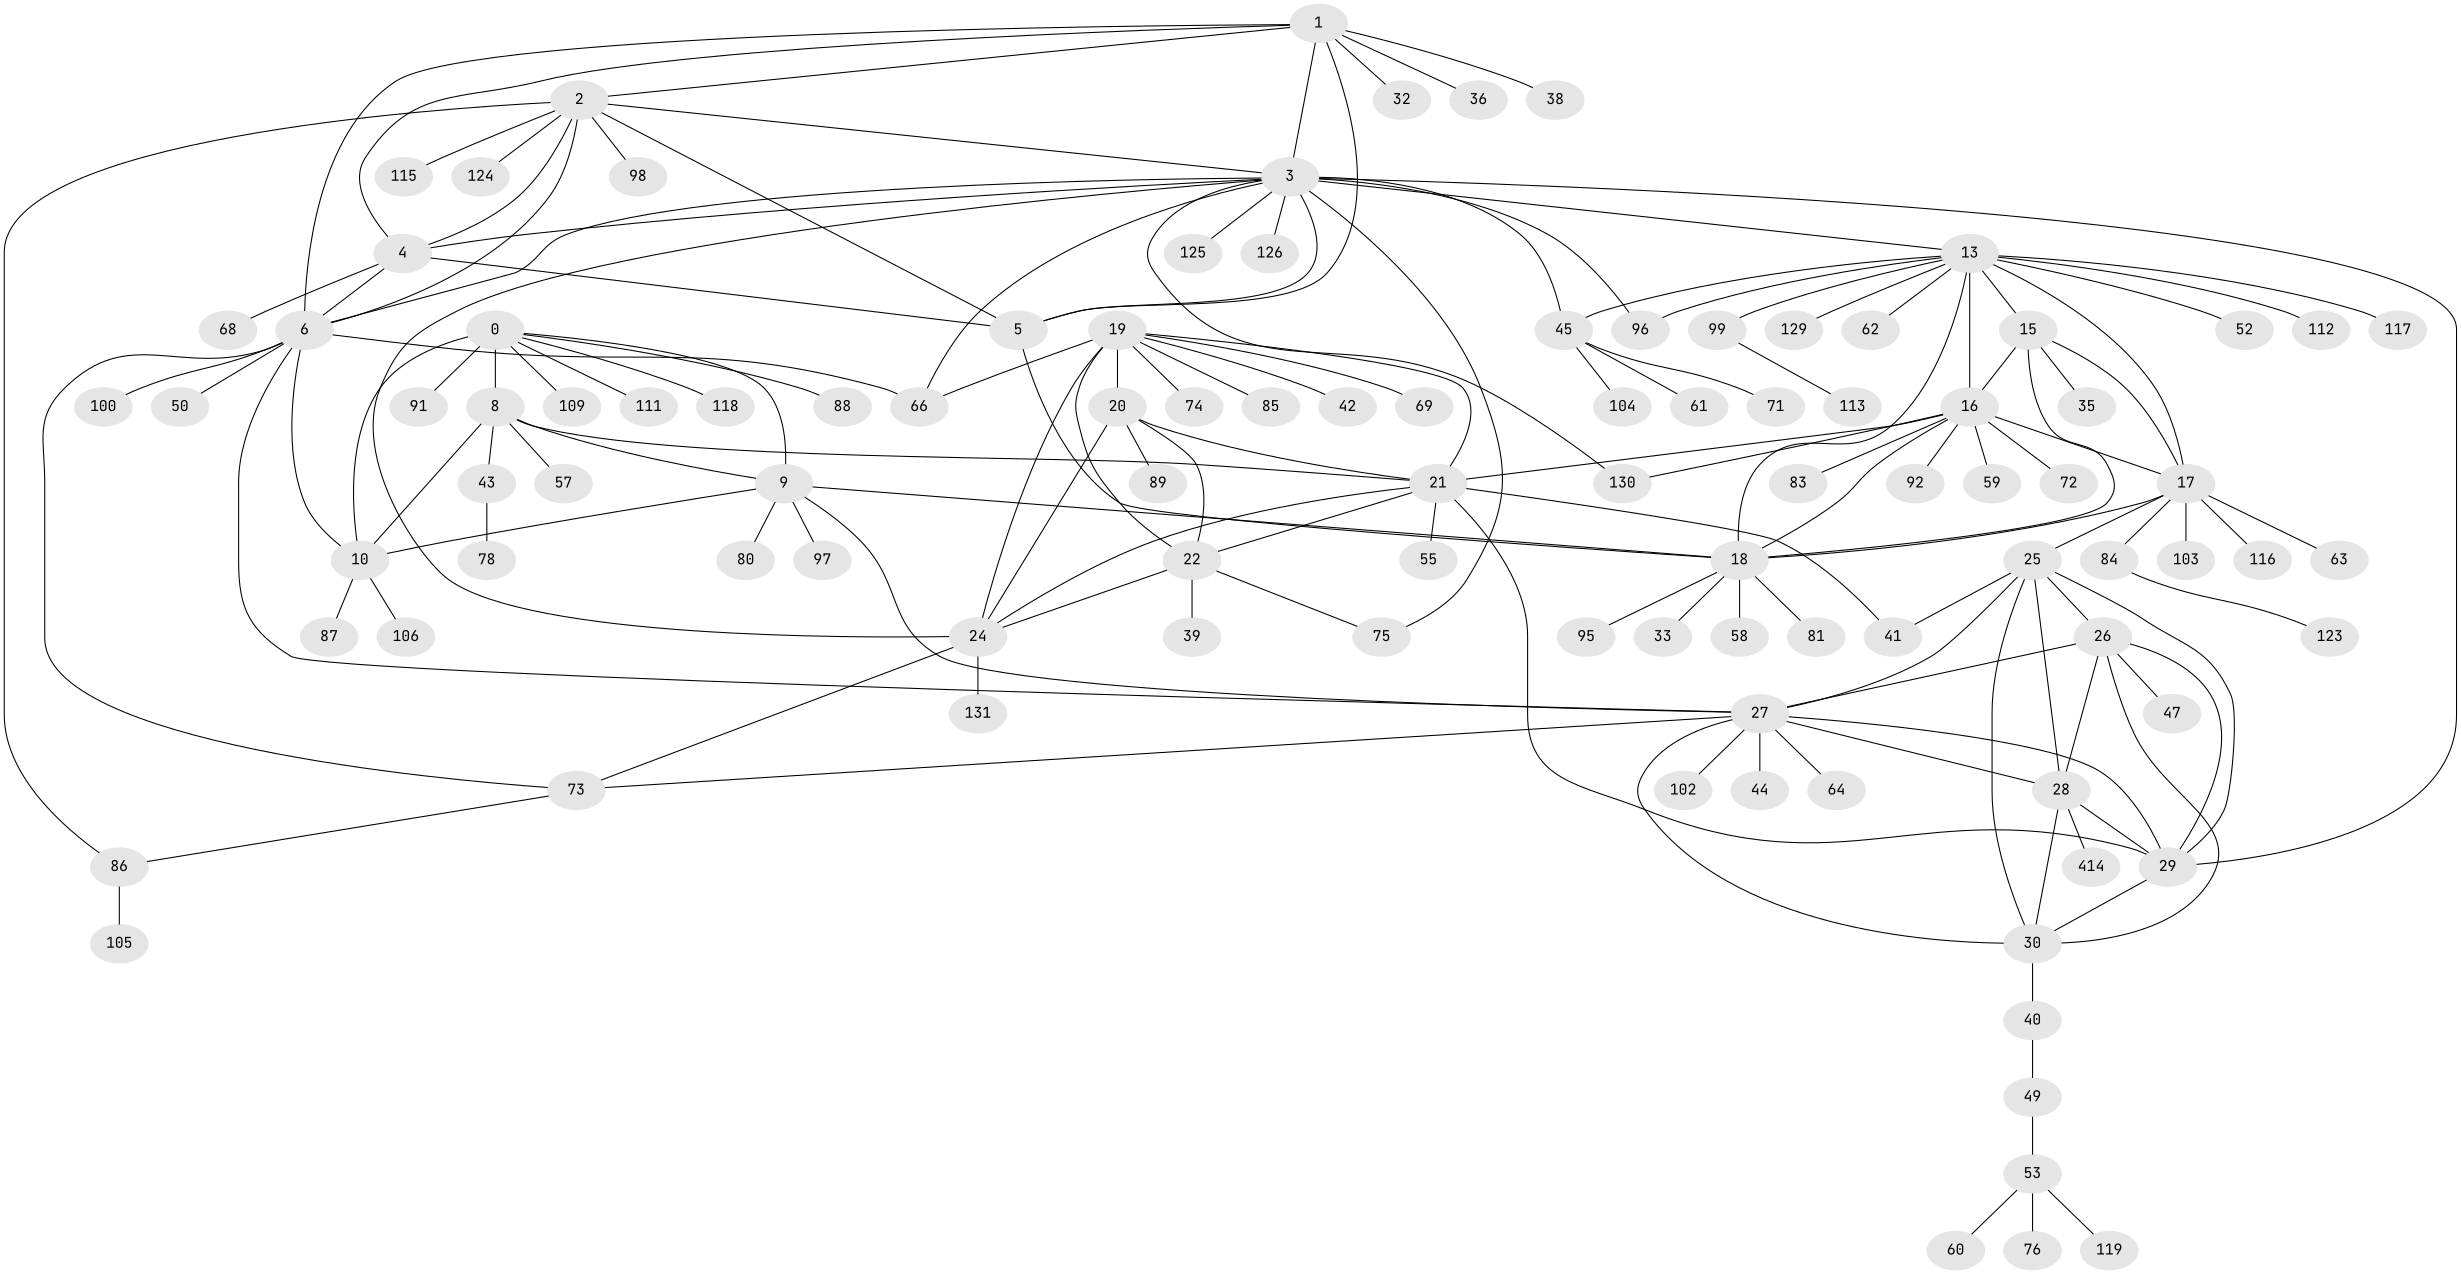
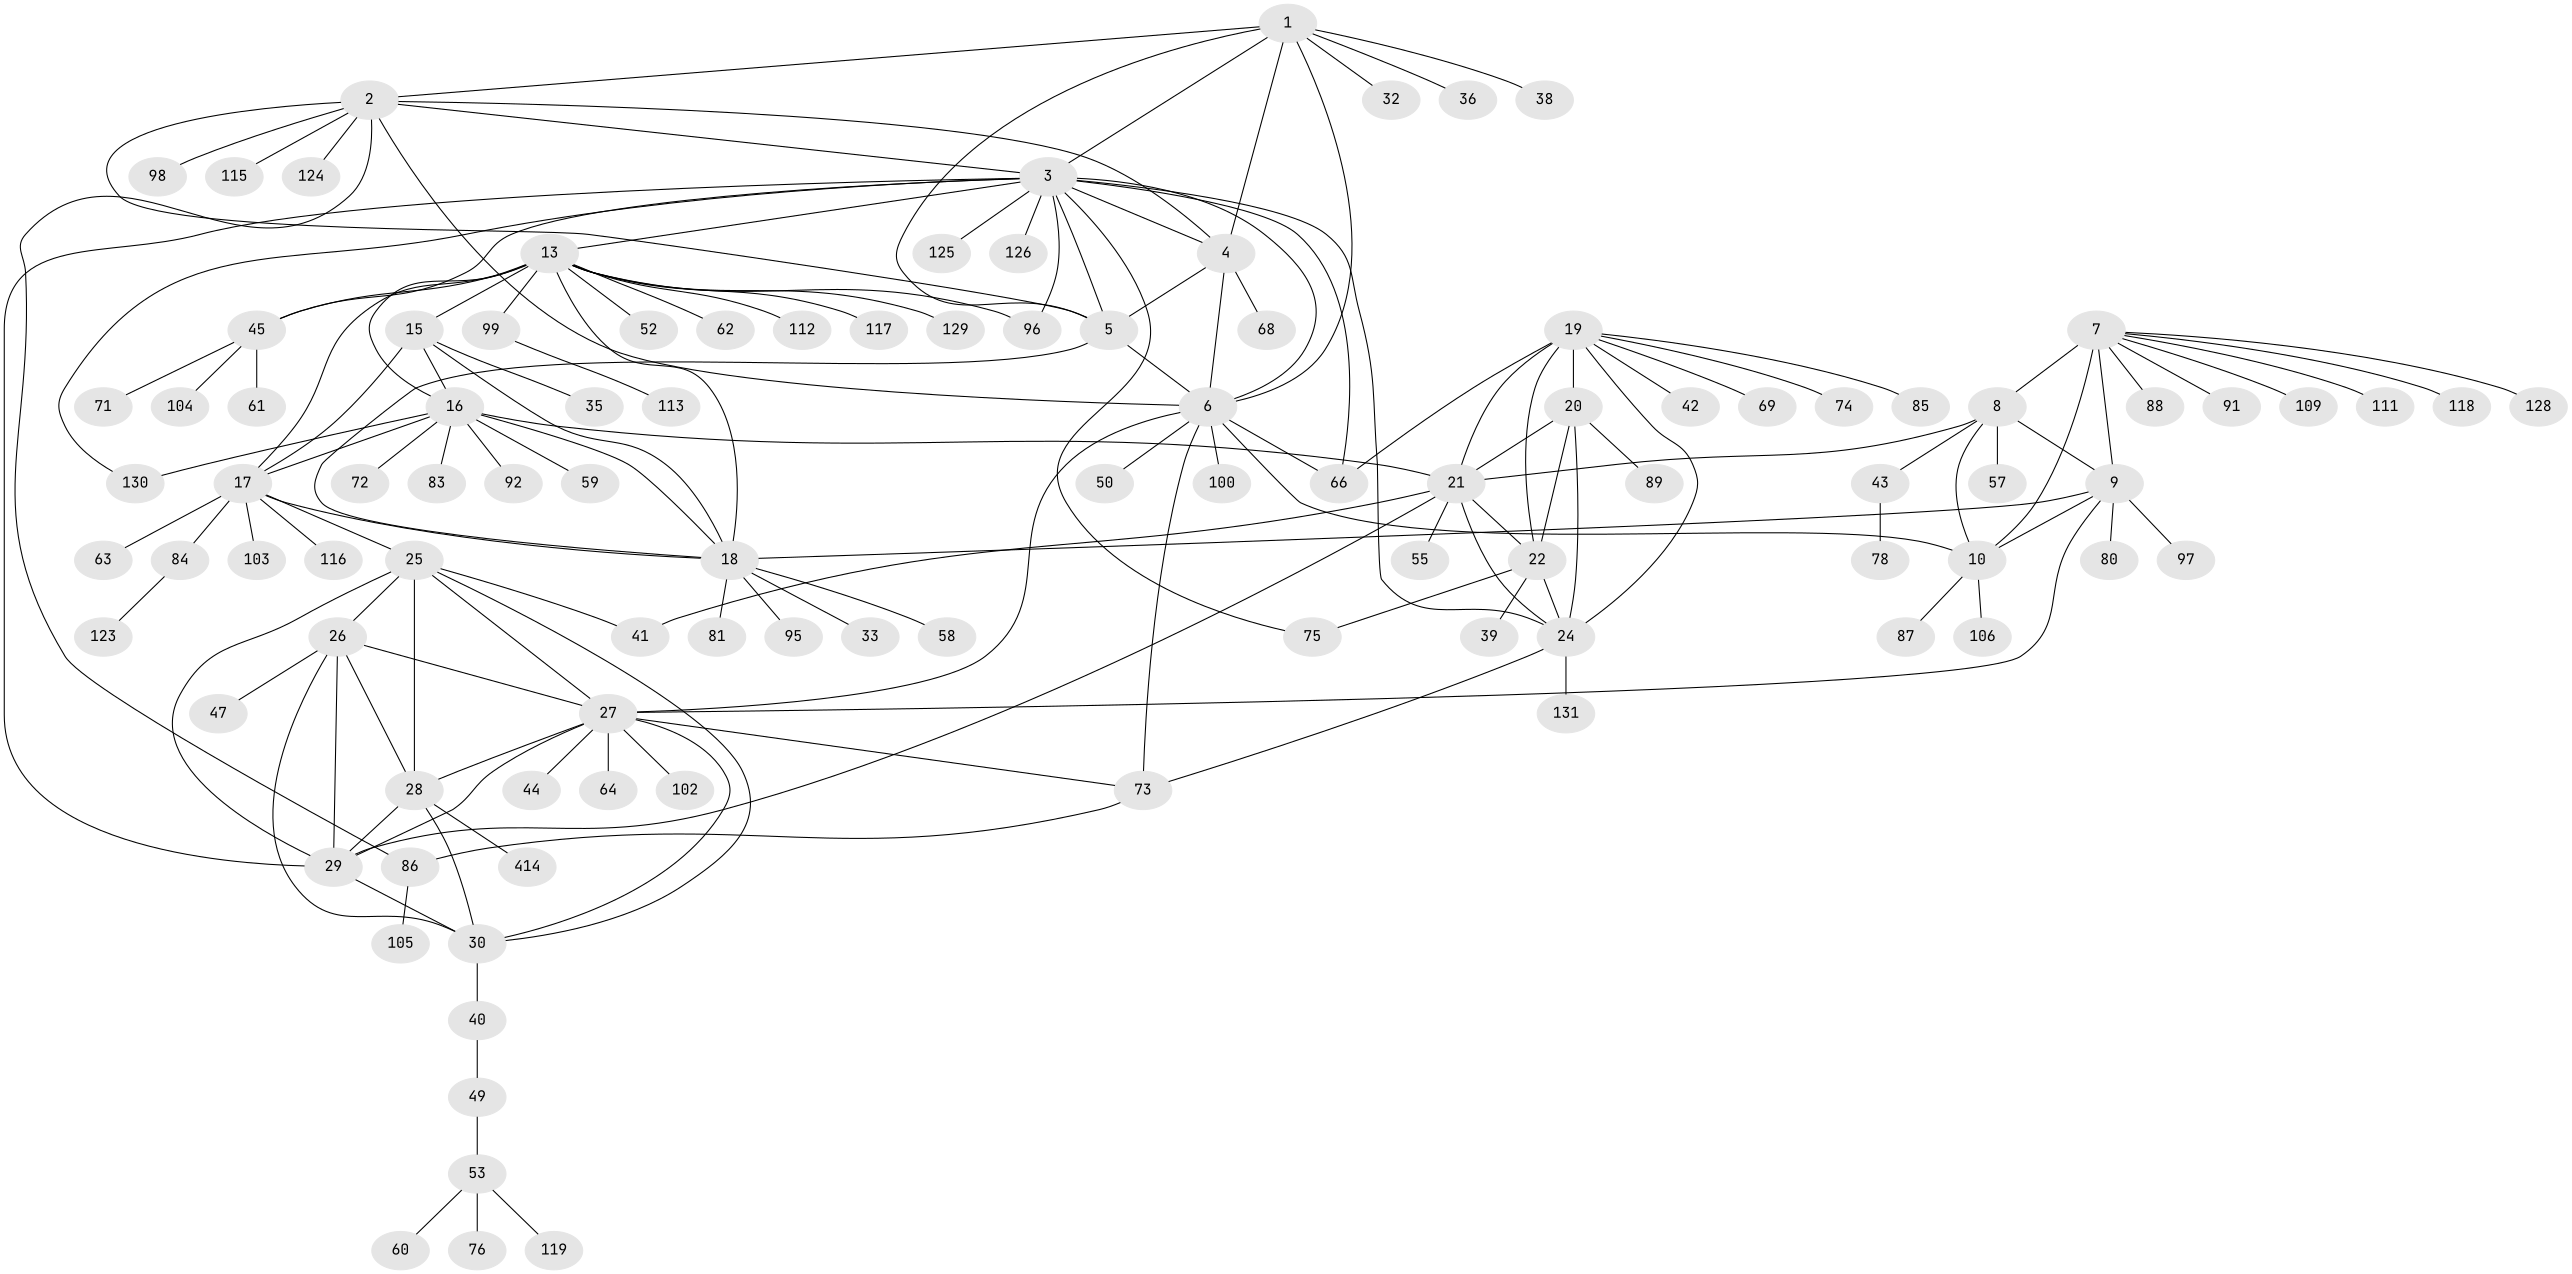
  graph {
    fontname="JetBrains Mono"
    node [color=gray90 fontname="JetBrains Mono" style=filled]
    edge [fontname="JetBrains Mono"]
    1 [super="+37"]
    2 [super="+108"]
    3 [super="+122"]
    4 [super="+31"]
    5 [super="+34"]
    6 [super="+48"]
    32
    36
    38
    86 [super="+94"]
    98
    115
    124
    13 [super="+14"]
    24
    29 [super="+107"]
    45 [super="+46"]
    66 [super="+82"]
    75
    96
    125
    126
    130
    68
    18 [super="+56"]
    10 [super="+121"]
    27 [super="+54"]
    50
    73 [super="+93"]
    100
    105
    15
    16 [super="+67"]
    17 [super="+110"]
    52 [super="+79"]
    62
    99
    112
    117
    129
    131
    30 [super="+120"]
    61
    71
    104
    33
    58
    81
    95
    87
    106
    28
    44
    64
    102
-   7 [super="+11" label=0]
+   7 [super="+11"]
    8 [super="+12"]
    9
    88
    91
    109
    111
    118
+   128
    21 [super="+127"]
    43 [super="+51"]
    57
    80
    97
    22 [super="+77"]
    41
    55
    78
    35
    59
    72 [super="+90"]
    83
    92
    25 [super="+101"]
    63
    84
    103
    116
    113
    26
    123
    19 [super="+23"]
    20 [super="+65"]
    42
    69
    74
    85
    89
    39
    47
    n96 [label=414]
    40
    49
    53 [super="+70"]
    60
    76
    119
    1 -- 2
    1 -- 3
    1 -- 4
    1 -- 5
    1 -- 6
    1 -- 32
    1 -- 36
    1 -- 38
    2 -- 3
    2 -- 4
    2 -- 5
    2 -- 6
    2 -- 86
    2 -- 98
    2 -- 115
    2 -- 124
    3 -- 4
    3 -- 5
    3 -- 6
    3 -- 13
    3 -- 24
    3 -- 29
    3 -- 45 [weight=2]
    3 -- 66
    3 -- 75
    3 -- 96
    3 -- 125
    3 -- 126
    3 -- 130
    4 -- 5
    4 -- 6
    4 -- 68
+   5 -- 6
    5 -- 18
    6 -- 66
    6 -- 10
    6 -- 27
    6 -- 50
    6 -- 73
    6 -- 100
    86 -- 105
    13 -- 45
    13 -- 96
    13 -- 18 [weight=2]
    13 -- 15 [weight=2]
    13 -- 16 [weight=2]
    13 -- 17 [weight=2]
    13 -- 52
    13 -- 62
    13 -- 99
    13 -- 112
    13 -- 117
    13 -- 129
    24 -- 73
    24 -- 131
    29 -- 30
    45 -- 61
    45 -- 71
    45 -- 104
    18 -- 33
    18 -- 58
    18 -- 81
    18 -- 95
    10 -- 87
    10 -- 106
    27 -- 29
    27 -- 73
    27 -- 30
    27 -- 28
    27 -- 44
    27 -- 64
    27 -- 102
    73 -- 86
    15 -- 18
    15 -- 16
    15 -- 17
    15 -- 35
    16 -- 130
    16 -- 18
    16 -- 17
    16 -- 21
    16 -- 59
    16 -- 72
    16 -- 83
    16 -- 92
    17 -- 18
    17 -- 25
    17 -- 63
    17 -- 84
    17 -- 103
    17 -- 116
    99 -- 113
    30 -- 40
    28 -- 29
    28 -- 30
    28 -- n96
    7 -- 10 [weight=2]
    7 -- 8 [weight=4]
    7 -- 9 [weight=2]
    7 -- 88
    7 -- 91
    7 -- 109
    7 -- 111
    7 -- 118
+   7 -- 128
    8 -- 10 [weight=2]
    8 -- 9 [weight=2]
    8 -- 21
    8 -- 43
    8 -- 57
    9 -- 18
    9 -- 10
    9 -- 27
    9 -- 80
    9 -- 97
    21 -- 24
    21 -- 29
    21 -- 22
    21 -- 41
    21 -- 55
    43 -- 78
    22 -- 24
    22 -- 75
    22 -- 39
    25 -- 29
    25 -- 27
    25 -- 30
    25 -- 28
    25 -- 41
    25 -- 26
    84 -- 123
    26 -- 29
    26 -- 27
    26 -- 30
    26 -- 28
    26 -- 47
    19 -- 24 [weight=2]
    19 -- 66
    19 -- 21 [weight=2]
    19 -- 22 [weight=2]
    19 -- 20 [weight=2]
    19 -- 42
    19 -- 69
    19 -- 74
    19 -- 85
    20 -- 24
    20 -- 21
    20 -- 22
    20 -- 89
    40 -- 49
    49 -- 53
    53 -- 60
    53 -- 76
    53 -- 119
  }
